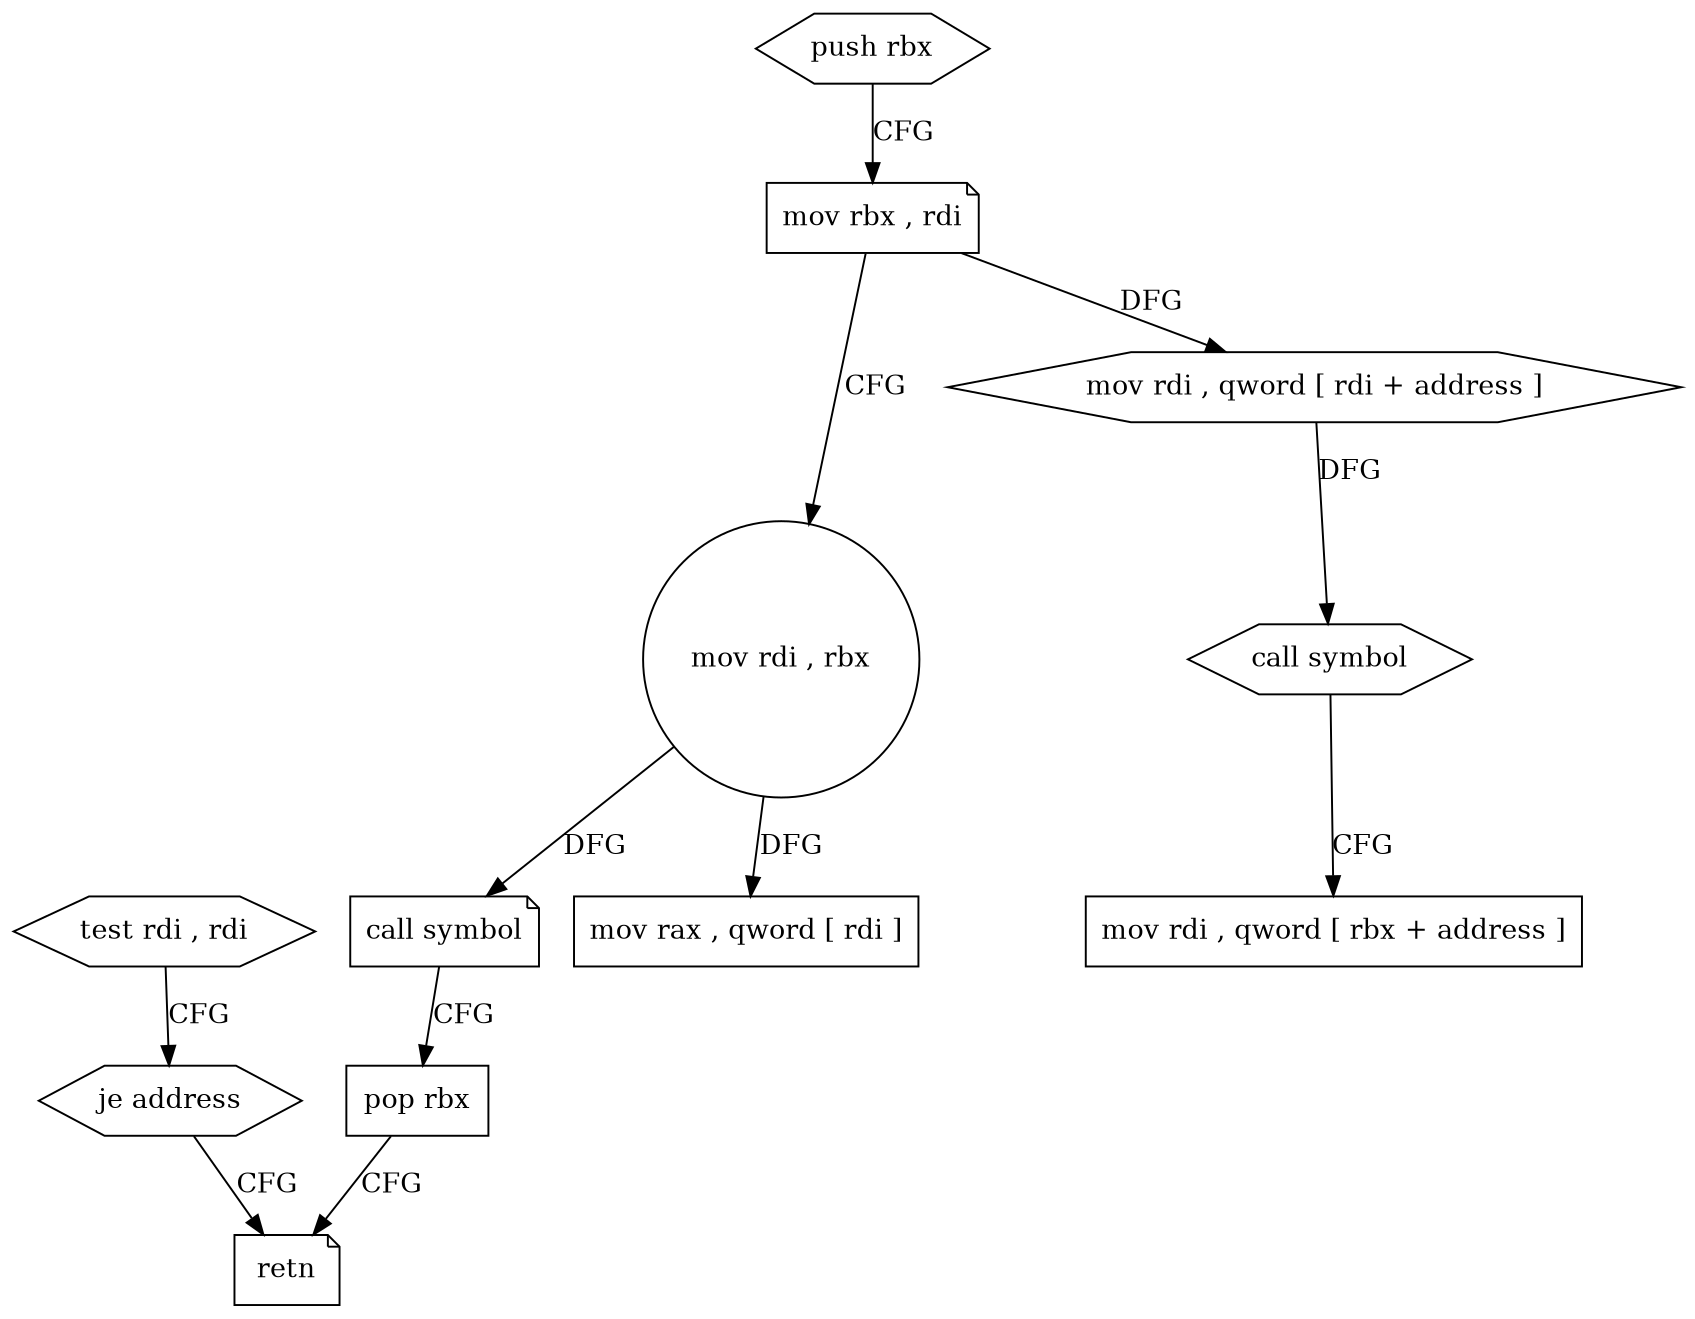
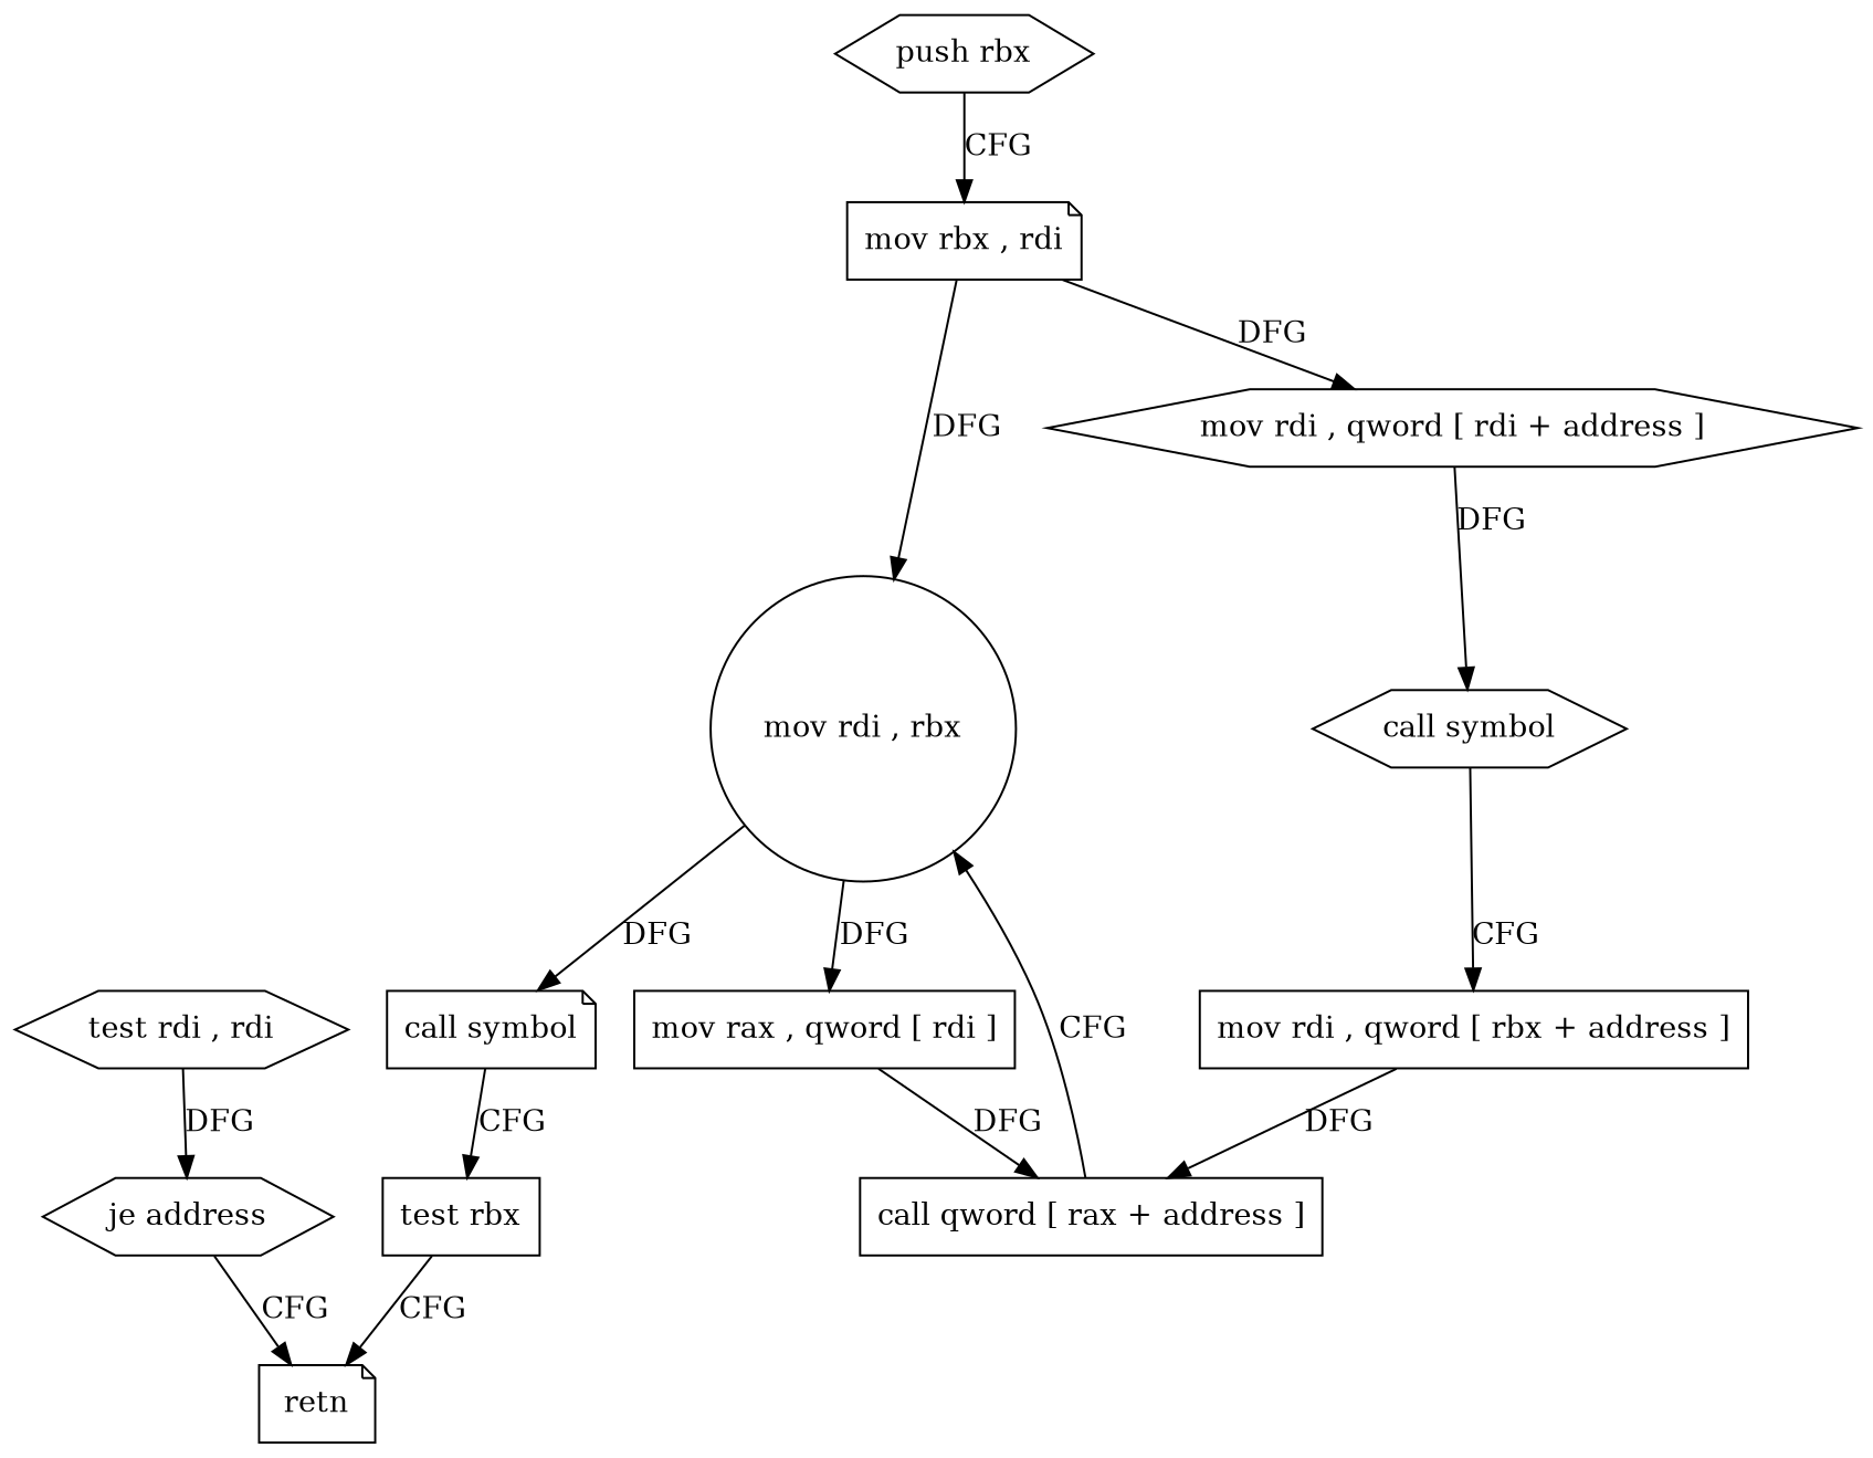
  digraph {
    node [shape=hexagon]
    n1 [label="test rdi , rdi"]
    n2 [label="je address"]
    n3 [label=retn shape=note]
    n4 [label="push rbx"]
    n5 [label="mov rbx , rdi" shape=note]
    n6 [label="mov rdi , qword [ rdi + address ]"]
    n7 [label="mov rdi , rbx" shape=circle]
    n8 [label="call symbol"]
    n9 [label="mov rdi , qword [ rbx + address ]" shape=box]
+   n10 [label="call qword [ rax + address ]" shape=box]
    n11 [label="mov rax , qword [ rdi ]" shape=box]
    n12 [label="call symbol" shape=note]
-   n13 [label="pop rbx" shape=box]
-   n1 -> n2 [label=CFG]
+   n13 [label="test rbx" shape=box]
+   n1 -> n2 [label=DFG]
    n2 -> n3 [label=CFG]
    n4 -> n5 [label=CFG]
    n5 -> n6 [label=DFG]
-   n5 -> n7 [label=CFG]
+   n5 -> n7 [label=DFG]
    n6 -> n8 [label=DFG]
    n7 -> n11 [label=DFG]
    n7 -> n12 [label=DFG]
    n8 -> n9 [label=CFG]
+   n9 -> n10 [label=DFG]
+   n10 -> n7 [label=CFG]
+   n11 -> n10 [label=DFG]
    n12 -> n13 [label=CFG]
    n13 -> n3 [label=CFG]
  }
